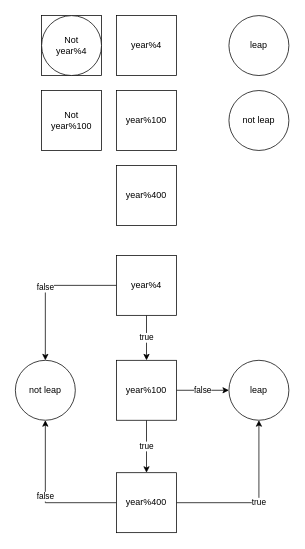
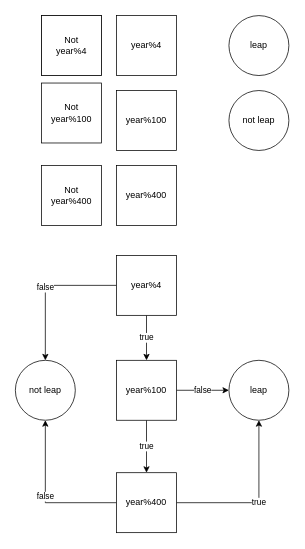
  <mxCell id="0" />
  <mxCell id="1" parent="0" />
  <mxCell id="2" value="Not Leap&lt;div&gt;year%4&lt;/div&gt;" style="whiteSpace=wrap;html=1;aspect=fixed;" parent="1" vertex="1"><mxGeometry x="55" y="20" width="80" height="80" as="geometry" /></mxCell>
- <mxCell id="3" value="Not&lt;div&gt;year%4&lt;/div&gt;" style="ellipse;whiteSpace=wrap;html=1;aspect=fixed;" parent="1" vertex="1"><mxGeometry x="55" y="20" width="80" height="80" as="geometry" /></mxCell>
- <mxCell id="5" value="Not&lt;div&gt;year%100&lt;/div&gt;" style="whiteSpace=wrap;html=1;aspect=fixed;" parent="1" vertex="1"><mxGeometry x="55" y="120" width="80" height="80" as="geometry" /></mxCell>
+ <mxCell id="3" value="Not&lt;div&gt;year%4&lt;/div&gt;" style="whiteSpace=wrap;html=1;aspect=fixed;" parent="1" vertex="1"><mxGeometry x="55" y="20" width="80" height="80" as="geometry" /></mxCell>
+ <mxCell id="4" value="Not&lt;div&gt;year%400&lt;/div&gt;" style="whiteSpace=wrap;html=1;aspect=fixed;" parent="1" vertex="1"><mxGeometry x="55" y="220" width="80" height="80" as="geometry" /></mxCell>
+ <mxCell id="5" value="Not&lt;div&gt;year%100&lt;/div&gt;" style="whiteSpace=wrap;html=1;aspect=fixed;" parent="1" vertex="1"><mxGeometry x="55" y="110" width="80" height="80" as="geometry" /></mxCell>
  <mxCell id="6" value="&lt;div&gt;year%4&lt;/div&gt;" style="whiteSpace=wrap;html=1;aspect=fixed;" parent="1" vertex="1"><mxGeometry x="155" y="20" width="80" height="80" as="geometry" /></mxCell>
  <mxCell id="7" value="&lt;div&gt;year%100&lt;/div&gt;" style="whiteSpace=wrap;html=1;aspect=fixed;" parent="1" vertex="1"><mxGeometry x="155" y="120" width="80" height="80" as="geometry" /></mxCell>
  <mxCell id="8" value="&lt;div&gt;year%400&lt;/div&gt;" style="whiteSpace=wrap;html=1;aspect=fixed;" parent="1" vertex="1"><mxGeometry x="155" y="220" width="80" height="80" as="geometry" /></mxCell>
  <mxCell id="9" value="not leap" style="ellipse;whiteSpace=wrap;html=1;aspect=fixed;" parent="1" vertex="1"><mxGeometry x="305" y="120" width="80" height="80" as="geometry" /></mxCell>
  <mxCell id="10" value="leap" style="ellipse;whiteSpace=wrap;html=1;aspect=fixed;" parent="1" vertex="1"><mxGeometry x="305" y="20" width="80" height="80" as="geometry" /></mxCell>
  <mxCell id="11" value="false" style="edgeStyle=orthogonalEdgeStyle;rounded=0;orthogonalLoop=1;jettySize=auto;html=1;" parent="1" source="13" target="18" edge="1"><mxGeometry relative="1" as="geometry"><mxPoint x="85" y="380" as="targetPoint" /></mxGeometry></mxCell>
  <mxCell id="12" value="true" style="edgeStyle=orthogonalEdgeStyle;rounded=0;orthogonalLoop=1;jettySize=auto;html=1;" parent="1" source="13" target="17" edge="1"><mxGeometry relative="1" as="geometry" /></mxCell>
  <mxCell id="13" value="&lt;div&gt;year%4&lt;/div&gt;" style="whiteSpace=wrap;html=1;aspect=fixed;" parent="1" vertex="1"><mxGeometry x="155" y="340" width="80" height="80" as="geometry" /></mxCell>
  <mxCell id="14" value="true" style="edgeStyle=orthogonalEdgeStyle;rounded=0;orthogonalLoop=1;jettySize=auto;html=1;" parent="1" source="17" target="20" edge="1"><mxGeometry relative="1" as="geometry" /></mxCell>
  <mxCell id="15" value="false" style="edgeStyle=orthogonalEdgeStyle;rounded=0;orthogonalLoop=1;jettySize=auto;html=1;" parent="1" source="20" target="18" edge="1"><mxGeometry relative="1" as="geometry"><mxPoint x="25" y="650" as="targetPoint" /></mxGeometry></mxCell>
  <mxCell id="16" value="false" style="edgeStyle=orthogonalEdgeStyle;rounded=0;orthogonalLoop=1;jettySize=auto;html=1;" parent="1" source="17" target="21" edge="1"><mxGeometry relative="1" as="geometry"><mxPoint x="295" y="520" as="targetPoint" /></mxGeometry></mxCell>
  <mxCell id="17" value="&lt;div&gt;year%100&lt;/div&gt;" style="whiteSpace=wrap;html=1;aspect=fixed;" parent="1" vertex="1"><mxGeometry x="155" y="480" width="80" height="80" as="geometry" /></mxCell>
  <mxCell id="18" value="not leap" style="ellipse;whiteSpace=wrap;html=1;" parent="1" vertex="1"><mxGeometry x="20" y="480" width="80" height="80" as="geometry" /></mxCell>
  <mxCell id="19" value="true" style="edgeStyle=orthogonalEdgeStyle;rounded=0;orthogonalLoop=1;jettySize=auto;html=1;" parent="1" source="20" target="21" edge="1"><mxGeometry relative="1" as="geometry" /></mxCell>
  <mxCell id="20" value="&lt;div&gt;year%400&lt;/div&gt;" style="whiteSpace=wrap;html=1;aspect=fixed;" parent="1" vertex="1"><mxGeometry x="155" y="630" width="80" height="80" as="geometry" /></mxCell>
  <mxCell id="21" value="leap" style="ellipse;whiteSpace=wrap;html=1;" parent="1" vertex="1"><mxGeometry x="305" y="480" width="80" height="80" as="geometry" /></mxCell>
